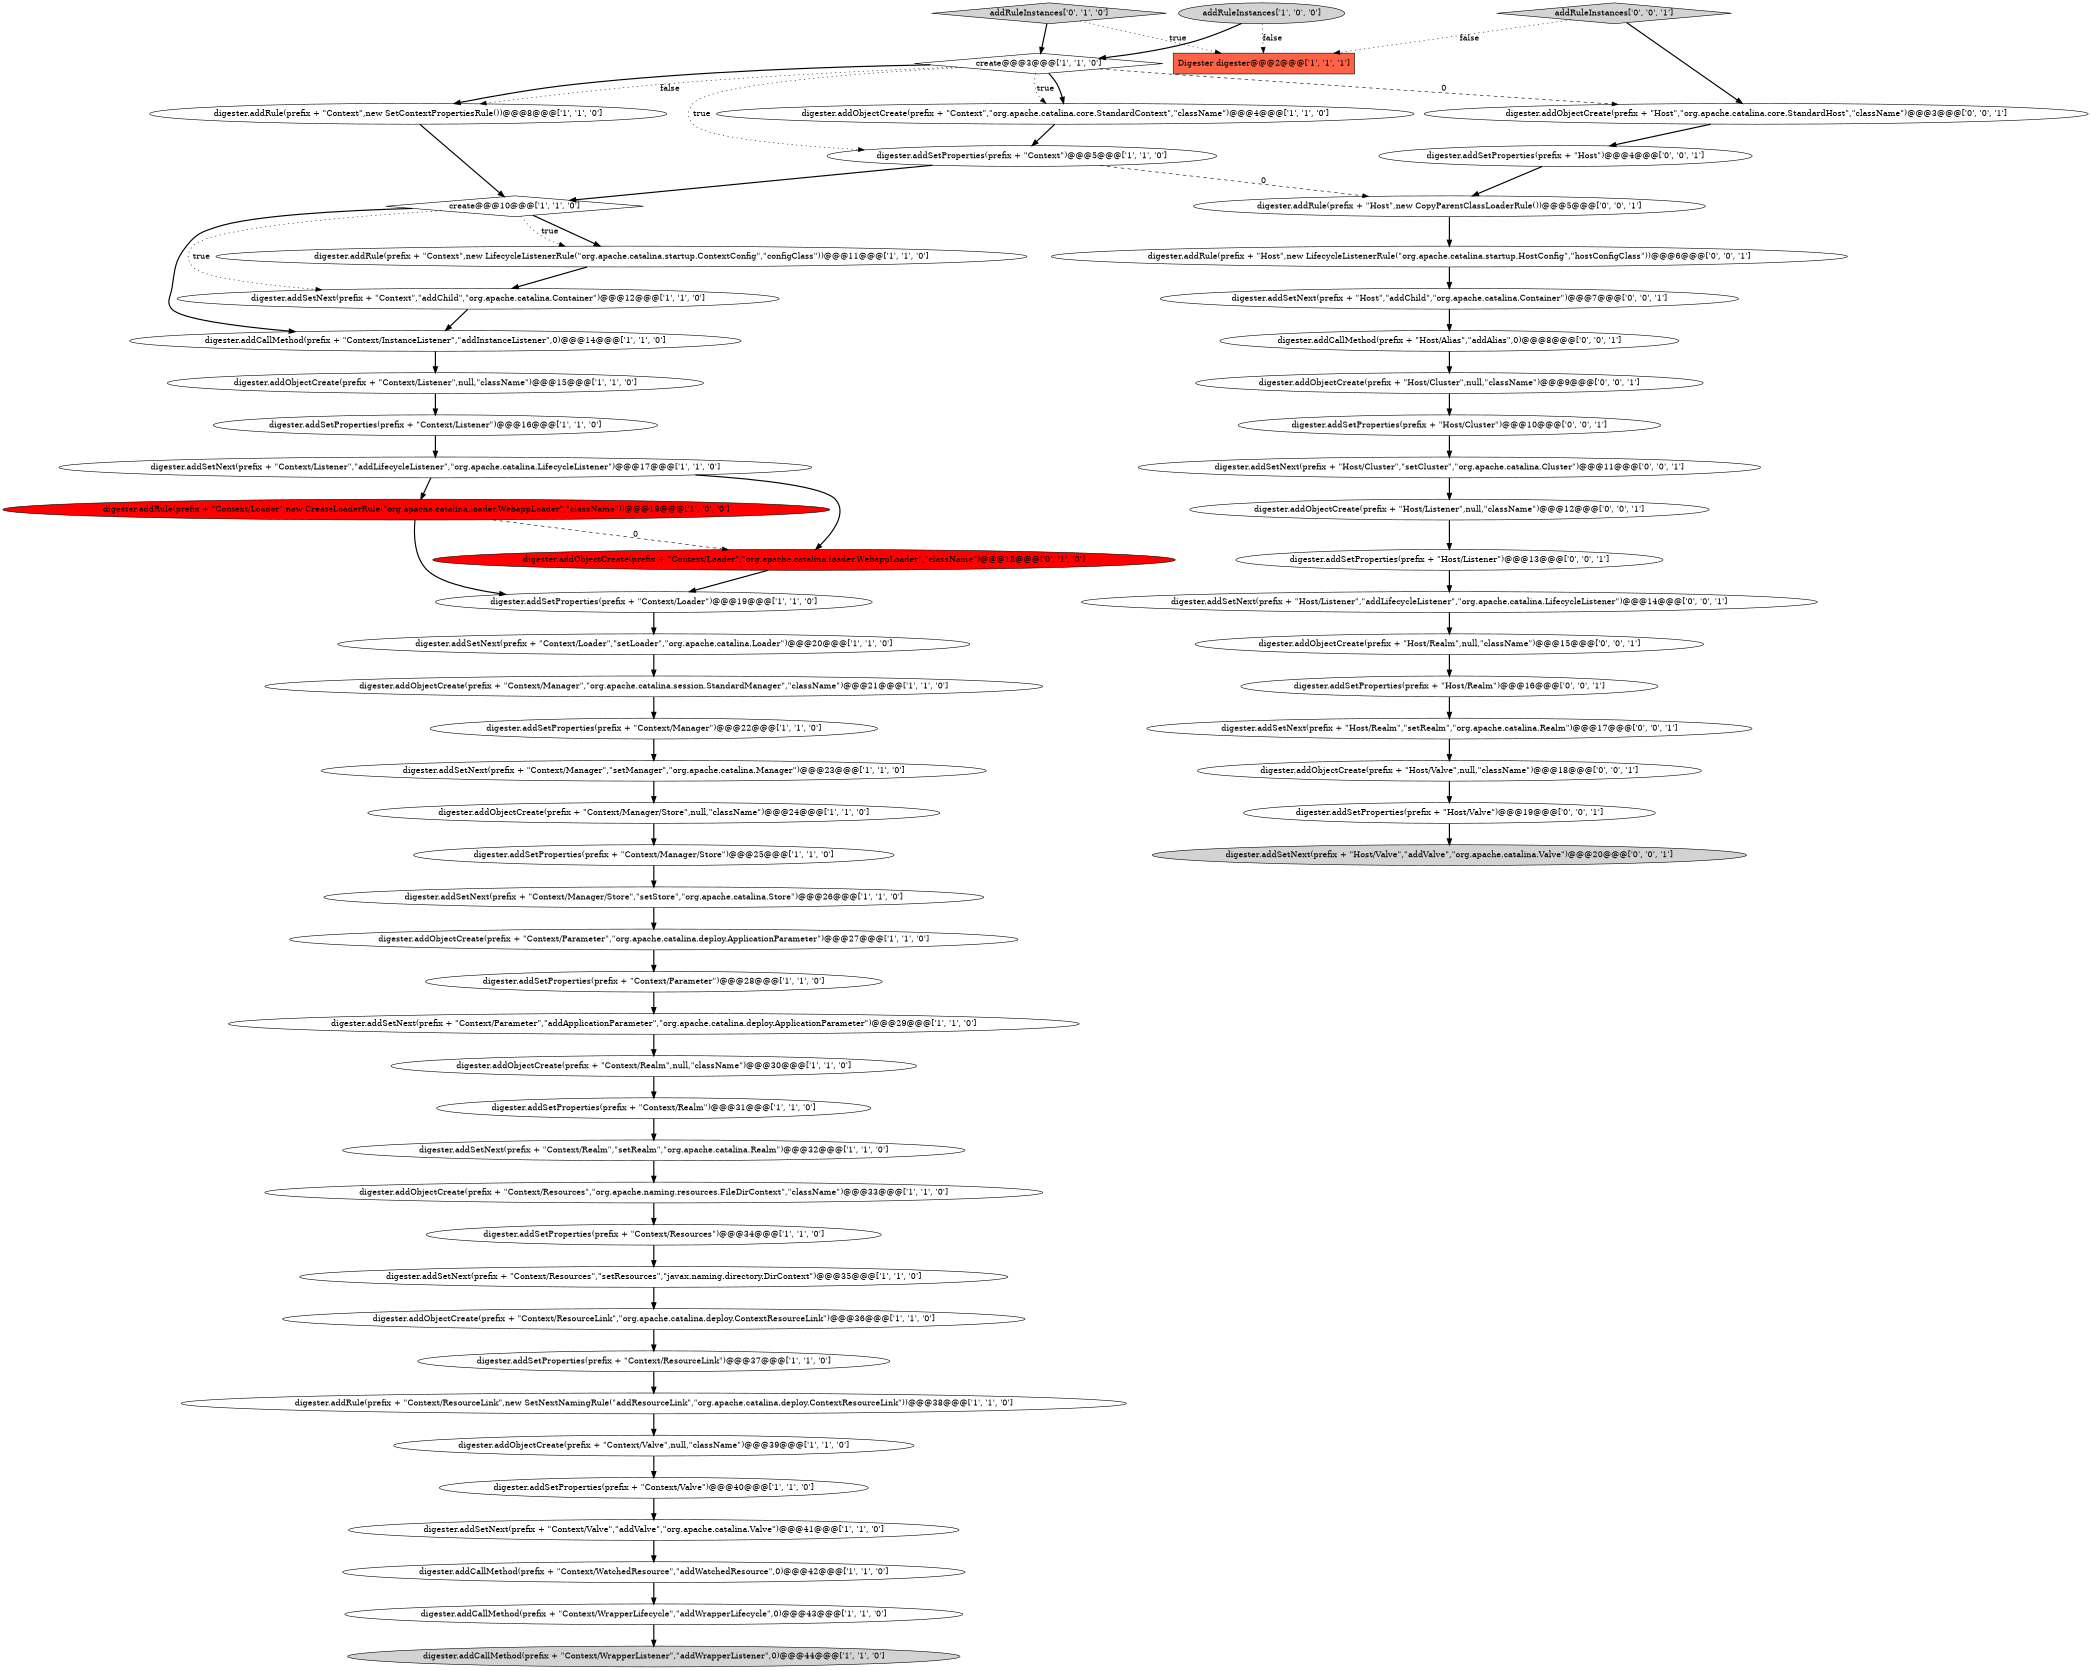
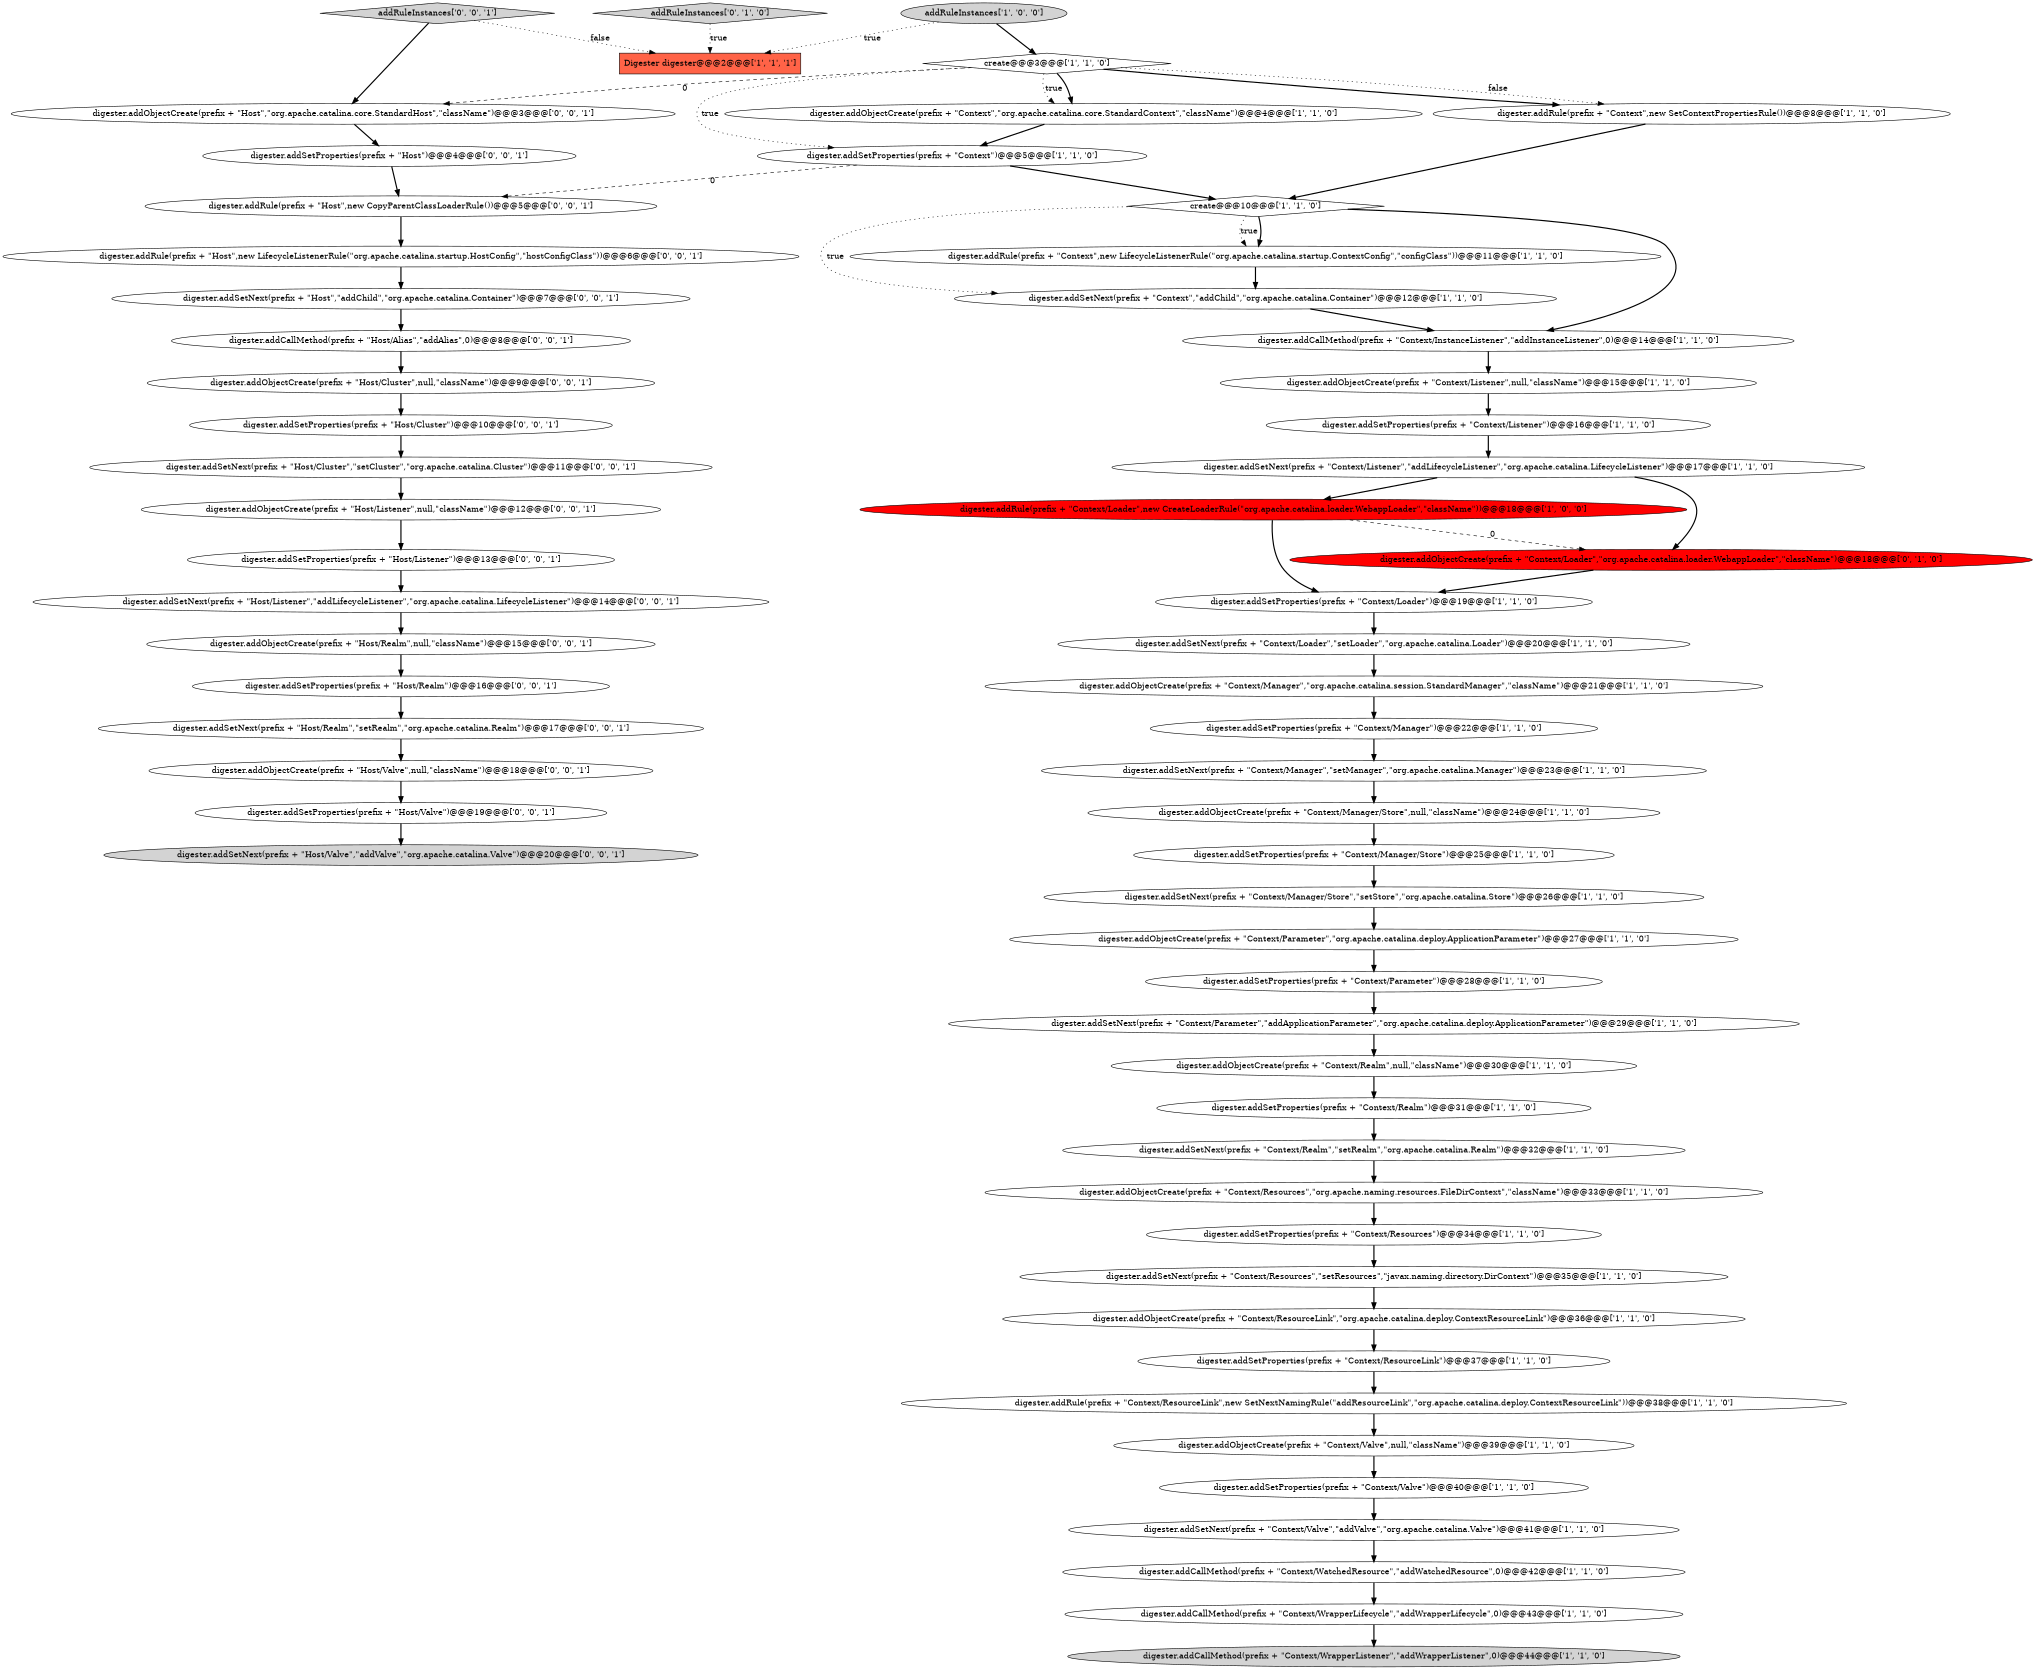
  digraph {
    node [fillcolor=white shape=ellipse style=filled]
    edge [style=bold]
    n1 [label="digester.addObjectCreate(prefix + \"Context/Realm\",null,\"className\")@@@30@@@['1', '1', '0']"]
    n2 [label="digester.addSetProperties(prefix + \"Context/Realm\")@@@31@@@['1', '1', '0']"]
    n3 [label="digester.addSetNext(prefix + \"Context/Realm\",\"setRealm\",\"org.apache.catalina.Realm\")@@@32@@@['1', '1', '0']"]
    n4 [label="digester.addCallMethod(prefix + \"Context/WatchedResource\",\"addWatchedResource\",0)@@@42@@@['1', '1', '0']"]
    n5 [label="digester.addCallMethod(prefix + \"Context/WrapperLifecycle\",\"addWrapperLifecycle\",0)@@@43@@@['1', '1', '0']"]
    n6 [fillcolor=lightgray label="digester.addCallMethod(prefix + \"Context/WrapperListener\",\"addWrapperListener\",0)@@@44@@@['1', '1', '0']"]
    n7 [label="digester.addObjectCreate(prefix + \"Context/ResourceLink\",\"org.apache.catalina.deploy.ContextResourceLink\")@@@36@@@['1', '1', '0']"]
    n8 [label="digester.addSetProperties(prefix + \"Context/ResourceLink\")@@@37@@@['1', '1', '0']"]
    n9 [label="digester.addRule(prefix + \"Context/ResourceLink\",new SetNextNamingRule(\"addResourceLink\",\"org.apache.catalina.deploy.ContextResourceLink\"))@@@38@@@['1', '1', '0']"]
    n10 [label="digester.addObjectCreate(prefix + \"Host/Realm\",null,\"className\")@@@15@@@['0', '0', '1']"]
    n11 [label="digester.addSetProperties(prefix + \"Host/Realm\")@@@16@@@['0', '0', '1']"]
    n12 [label="digester.addSetNext(prefix + \"Host/Realm\",\"setRealm\",\"org.apache.catalina.Realm\")@@@17@@@['0', '0', '1']"]
    n13 [label="digester.addSetProperties(prefix + \"Host\")@@@4@@@['0', '0', '1']"]
    n14 [label="digester.addRule(prefix + \"Host\",new CopyParentClassLoaderRule())@@@5@@@['0', '0', '1']"]
    n15 [label="digester.addRule(prefix + \"Host\",new LifecycleListenerRule(\"org.apache.catalina.startup.HostConfig\",\"hostConfigClass\"))@@@6@@@['0', '0', '1']"]
    n16 [fillcolor=lightgray label="addRuleInstances['0', '0', '1']" shape=diamond]
    n17 [label="digester.addObjectCreate(prefix + \"Host\",\"org.apache.catalina.core.StandardHost\",\"className\")@@@3@@@['0', '0', '1']"]
    n18 [fillcolor=tomato label="Digester digester@@@2@@@['1', '1', '1']" shape=box]
    n19 [label="digester.addSetProperties(prefix + \"Context/Parameter\")@@@28@@@['1', '1', '0']"]
    n20 [label="digester.addSetNext(prefix + \"Context/Parameter\",\"addApplicationParameter\",\"org.apache.catalina.deploy.ApplicationParameter\")@@@29@@@['1', '1', '0']"]
    n21 [label="digester.addRule(prefix + \"Context\",new SetContextPropertiesRule())@@@8@@@['1', '1', '0']"]
    n22 [label="create@@@10@@@['1', '1', '0']" shape=diamond]
    n23 [label="digester.addSetNext(prefix + \"Context\",\"addChild\",\"org.apache.catalina.Container\")@@@12@@@['1', '1', '0']"]
    n24 [label="digester.addRule(prefix + \"Context\",new LifecycleListenerRule(\"org.apache.catalina.startup.ContextConfig\",\"configClass\"))@@@11@@@['1', '1', '0']"]
    n25 [label="digester.addCallMethod(prefix + \"Context/InstanceListener\",\"addInstanceListener\",0)@@@14@@@['1', '1', '0']"]
    n26 [fillcolor=red label="digester.addRule(prefix + \"Context/Loader\",new CreateLoaderRule(\"org.apache.catalina.loader.WebappLoader\",\"className\"))@@@18@@@['1', '0', '0']"]
    n27 [fillcolor=red label="digester.addObjectCreate(prefix + \"Context/Loader\",\"org.apache.catalina.loader.WebappLoader\",\"className\")@@@18@@@['0', '1', '0']"]
    n28 [label="digester.addSetProperties(prefix + \"Context/Loader\")@@@19@@@['1', '1', '0']"]
    n29 [label="digester.addSetNext(prefix + \"Context/Loader\",\"setLoader\",\"org.apache.catalina.Loader\")@@@20@@@['1', '1', '0']"]
    n30 [label="digester.addObjectCreate(prefix + \"Context/Listener\",null,\"className\")@@@15@@@['1', '1', '0']"]
    n31 [label="digester.addObjectCreate(prefix + \"Context/Valve\",null,\"className\")@@@39@@@['1', '1', '0']"]
    n32 [label="digester.addSetProperties(prefix + \"Context/Valve\")@@@40@@@['1', '1', '0']"]
    n33 [label="digester.addObjectCreate(prefix + \"Context/Resources\",\"org.apache.naming.resources.FileDirContext\",\"className\")@@@33@@@['1', '1', '0']"]
    n34 [label="digester.addSetProperties(prefix + \"Context/Resources\")@@@34@@@['1', '1', '0']"]
    n35 [label="digester.addSetNext(prefix + \"Context/Resources\",\"setResources\",\"javax.naming.directory.DirContext\")@@@35@@@['1', '1', '0']"]
    n36 [label="digester.addSetNext(prefix + \"Context/Listener\",\"addLifecycleListener\",\"org.apache.catalina.LifecycleListener\")@@@17@@@['1', '1', '0']"]
    n37 [label="digester.addSetNext(prefix + \"Host\",\"addChild\",\"org.apache.catalina.Container\")@@@7@@@['0', '0', '1']"]
    n38 [fillcolor=lightgray label="addRuleInstances['1', '0', '0']"]
    n39 [label="create@@@3@@@['1', '1', '0']" shape=diamond]
    n40 [label="digester.addObjectCreate(prefix + \"Context\",\"org.apache.catalina.core.StandardContext\",\"className\")@@@4@@@['1', '1', '0']"]
    n41 [label="digester.addSetProperties(prefix + \"Context\")@@@5@@@['1', '1', '0']"]
    n42 [label="digester.addSetProperties(prefix + \"Context/Manager/Store\")@@@25@@@['1', '1', '0']"]
    n43 [label="digester.addSetNext(prefix + \"Context/Manager/Store\",\"setStore\",\"org.apache.catalina.Store\")@@@26@@@['1', '1', '0']"]
    n44 [label="digester.addObjectCreate(prefix + \"Context/Parameter\",\"org.apache.catalina.deploy.ApplicationParameter\")@@@27@@@['1', '1', '0']"]
    n45 [label="digester.addObjectCreate(prefix + \"Context/Manager\",\"org.apache.catalina.session.StandardManager\",\"className\")@@@21@@@['1', '1', '0']"]
    n46 [label="digester.addSetProperties(prefix + \"Context/Manager\")@@@22@@@['1', '1', '0']"]
    n47 [label="digester.addSetNext(prefix + \"Context/Manager\",\"setManager\",\"org.apache.catalina.Manager\")@@@23@@@['1', '1', '0']"]
    n48 [fillcolor=lightgray label="digester.addSetNext(prefix + \"Host/Valve\",\"addValve\",\"org.apache.catalina.Valve\")@@@20@@@['0', '0', '1']"]
    n49 [label="digester.addObjectCreate(prefix + \"Host/Cluster\",null,\"className\")@@@9@@@['0', '0', '1']"]
    n50 [label="digester.addSetProperties(prefix + \"Host/Cluster\")@@@10@@@['0', '0', '1']"]
    n51 [label="digester.addSetNext(prefix + \"Host/Cluster\",\"setCluster\",\"org.apache.catalina.Cluster\")@@@11@@@['0', '0', '1']"]
    n52 [label="digester.addSetNext(prefix + \"Host/Listener\",\"addLifecycleListener\",\"org.apache.catalina.LifecycleListener\")@@@14@@@['0', '0', '1']"]
    n53 [label="digester.addSetProperties(prefix + \"Host/Valve\")@@@19@@@['0', '0', '1']"]
    n54 [label="digester.addObjectCreate(prefix + \"Host/Listener\",null,\"className\")@@@12@@@['0', '0', '1']"]
    n55 [label="digester.addSetProperties(prefix + \"Host/Listener\")@@@13@@@['0', '0', '1']"]
    n56 [label="digester.addSetNext(prefix + \"Context/Valve\",\"addValve\",\"org.apache.catalina.Valve\")@@@41@@@['1', '1', '0']"]
    n57 [label="digester.addObjectCreate(prefix + \"Host/Valve\",null,\"className\")@@@18@@@['0', '0', '1']"]
    n58 [label="digester.addSetProperties(prefix + \"Context/Listener\")@@@16@@@['1', '1', '0']"]
    n59 [label="digester.addCallMethod(prefix + \"Host/Alias\",\"addAlias\",0)@@@8@@@['0', '0', '1']"]
    n60 [label="digester.addObjectCreate(prefix + \"Context/Manager/Store\",null,\"className\")@@@24@@@['1', '1', '0']"]
    n61 [fillcolor=lightgray label="addRuleInstances['0', '1', '0']" shape=diamond]
    n1 -> n2
    n2 -> n3
    n3 -> n33
    n4 -> n5
    n5 -> n6
    n7 -> n8
    n8 -> n9
    n9 -> n31
    n10 -> n11
    n11 -> n12
    n12 -> n57
    n13 -> n14
    n14 -> n15
    n15 -> n37
    n16 -> n17
    n16 -> n18 [label=false style=dotted]
    n17 -> n13
    n19 -> n20
    n20 -> n1
    n21 -> n22
    n22 -> n23 [label=true style=dotted]
    n22 -> n24
    n22 -> n24 [label=true style=dotted]
    n22 -> n25
    n23 -> n25
    n24 -> n23
    n25 -> n30
    n26 -> n27 [label=0 style=dashed]
    n26 -> n28
    n27 -> n28
    n28 -> n29
    n29 -> n45
    n30 -> n58
    n31 -> n32
    n32 -> n56
    n33 -> n34
    n34 -> n35
    n35 -> n7
    n36 -> n26
    n36 -> n27
    n37 -> n59
-   n38 -> n18 [label=false style=dotted]
+   n38 -> n18 [label=true style=dotted]
    n38 -> n39
    n39 -> n17 [label=0 style=dashed]
    n39 -> n21 [label=false style=dotted]
    n39 -> n21
    n39 -> n40
    n39 -> n40 [label=true style=dotted]
    n39 -> n41 [label=true style=dotted]
    n40 -> n41
    n41 -> n14 [label=0 style=dashed]
    n41 -> n22
    n42 -> n43
    n43 -> n44
    n44 -> n19
    n45 -> n46
    n46 -> n47
    n47 -> n60
    n49 -> n50
    n50 -> n51
    n51 -> n54
    n52 -> n10
    n53 -> n48
    n54 -> n55
    n55 -> n52
    n56 -> n4
    n57 -> n53
    n58 -> n36
    n59 -> n49
    n60 -> n42
    n61 -> n18 [label=true style=dotted]
-   n61 -> n39
  }
